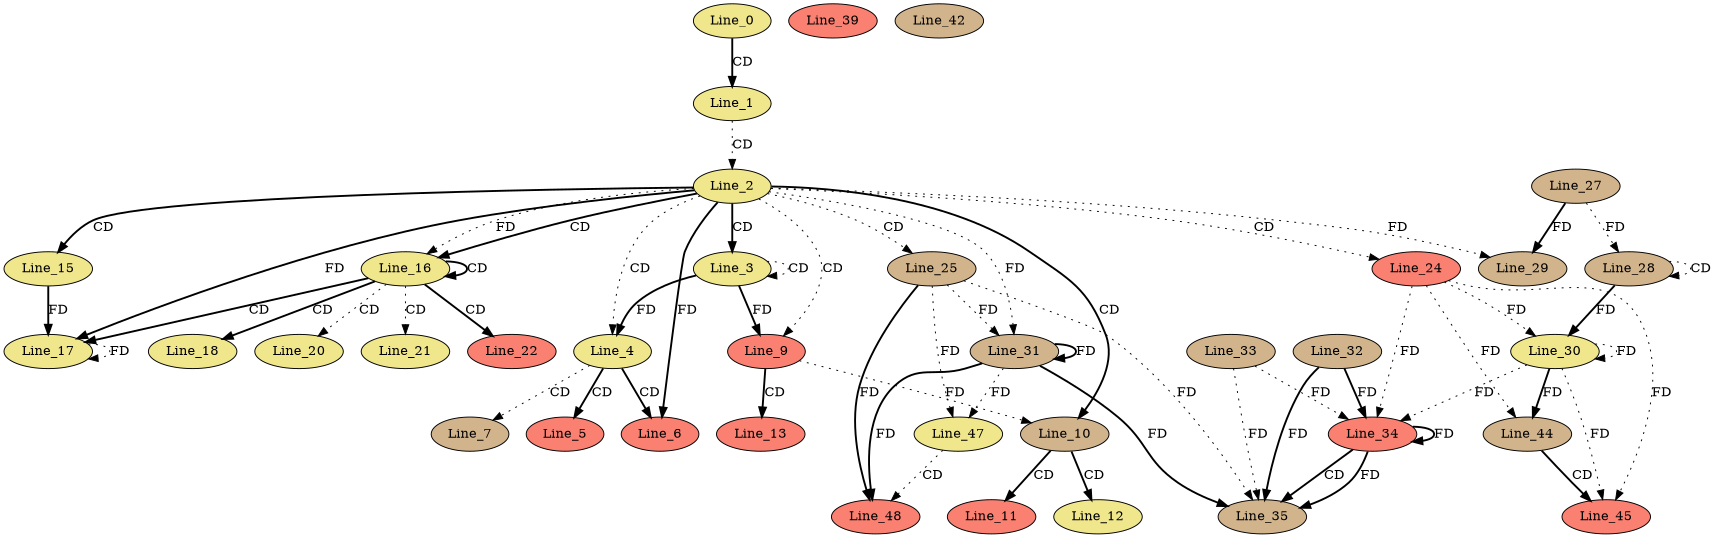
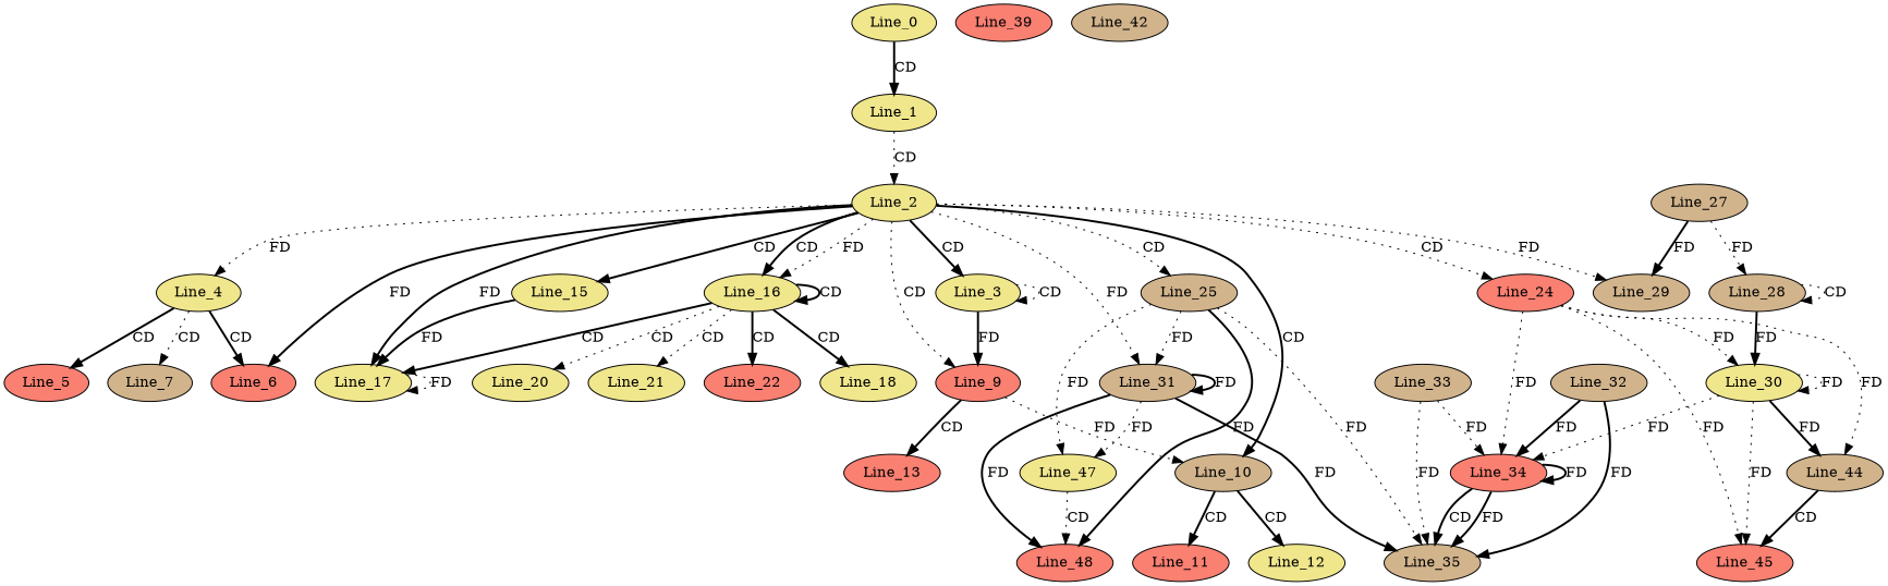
  digraph {
    node [fillcolor=khaki style=filled]
    edge [style=bold]
    Line_0
    Line_1
    Line_2
    Line_3
    Line_4
    Line_6 [fillcolor=salmon]
    Line_9 [fillcolor=salmon]
    Line_10 [fillcolor=tan]
    Line_15
    Line_16
    Line_17
    Line_24 [fillcolor=salmon]
    Line_25 [fillcolor=tan]
    Line_29 [fillcolor=tan]
    Line_31 [fillcolor=tan]
    Line_5 [fillcolor=salmon]
    Line_7 [fillcolor=tan]
    Line_13 [fillcolor=salmon]
    Line_11 [fillcolor=salmon]
    Line_12
    Line_18
    Line_20
    Line_21
    Line_22 [fillcolor=salmon]
    Line_30
    Line_34 [fillcolor=salmon]
    Line_44 [fillcolor=tan]
    Line_45 [fillcolor=salmon]
    Line_35 [fillcolor=tan]
    Line_47
    Line_48 [fillcolor=salmon]
    Line_28 [fillcolor=tan]
    Line_27 [fillcolor=tan]
    Line_33 [fillcolor=tan]
    Line_32 [fillcolor=tan]
    Line_39 [fillcolor=salmon]
    Line_42 [fillcolor=tan]
    Line_0 -> Line_1 [label=CD]
    Line_1 -> Line_2 [label=CD style=dotted]
    Line_2 -> Line_3 [label=CD]
-   Line_2 -> Line_4 [label=CD style=dotted]
+   Line_2 -> Line_4 [label=FD style=dotted]
    Line_2 -> Line_6 [label=FD]
    Line_2 -> Line_9 [label=CD style=dotted]
    Line_2 -> Line_10 [label=CD]
    Line_2 -> Line_15 [label=CD]
    Line_2 -> Line_16 [label=CD]
    Line_2 -> Line_16 [label=FD style=dotted]
    Line_2 -> Line_17 [label=FD]
    Line_2 -> Line_24 [label=CD style=dotted]
    Line_2 -> Line_25 [label=CD style=dotted]
    Line_2 -> Line_29 [label=FD style=dotted]
    Line_2 -> Line_31 [label=FD style=dotted]
    Line_3 -> Line_3 [label=CD style=dotted]
-   Line_3 -> Line_4 [label=FD]
    Line_3 -> Line_9 [label=FD]
    Line_4 -> Line_6 [label=CD]
    Line_4 -> Line_5 [label=CD]
    Line_4 -> Line_7 [label=CD style=dotted]
    Line_9 -> Line_10 [label=FD style=dotted]
    Line_9 -> Line_13 [label=CD]
    Line_10 -> Line_11 [label=CD]
    Line_10 -> Line_12 [label=CD]
    Line_15 -> Line_17 [label=FD]
    Line_16 -> Line_16 [label=CD]
    Line_16 -> Line_17 [label=CD]
    Line_16 -> Line_18 [label=CD]
    Line_16 -> Line_20 [label=CD style=dotted]
    Line_16 -> Line_21 [label=CD style=dotted]
    Line_16 -> Line_22 [label=CD]
    Line_17 -> Line_17 [label=FD style=dotted]
    Line_24 -> Line_30 [label=FD style=dotted]
    Line_24 -> Line_34 [label=FD style=dotted]
    Line_24 -> Line_44 [label=FD style=dotted]
    Line_24 -> Line_45 [label=FD style=dotted]
    Line_25 -> Line_31 [label=FD style=dotted]
    Line_25 -> Line_35 [label=FD style=dotted]
    Line_25 -> Line_47 [label=FD style=dotted]
    Line_25 -> Line_48 [label=FD]
    Line_31 -> Line_31 [label=FD]
    Line_31 -> Line_35 [label=FD]
    Line_31 -> Line_47 [label=FD style=dotted]
    Line_31 -> Line_48 [label=FD]
    Line_30 -> Line_30 [label=FD style=dotted]
    Line_30 -> Line_34 [label=FD style=dotted]
    Line_30 -> Line_44 [label=FD]
    Line_30 -> Line_45 [label=FD style=dotted]
    Line_34 -> Line_34 [label=FD]
    Line_34 -> Line_35 [label=CD]
    Line_34 -> Line_35 [label=FD]
    Line_44 -> Line_45 [label=CD]
    Line_47 -> Line_48 [label=CD style=dotted]
    Line_28 -> Line_30 [label=FD]
    Line_28 -> Line_28 [label=CD style=dotted]
    Line_27 -> Line_29 [label=FD]
    Line_27 -> Line_28 [label=FD style=dotted]
    Line_33 -> Line_34 [label=FD style=dotted]
    Line_33 -> Line_35 [label=FD style=dotted]
    Line_32 -> Line_34 [label=FD]
    Line_32 -> Line_35 [label=FD]
  }
